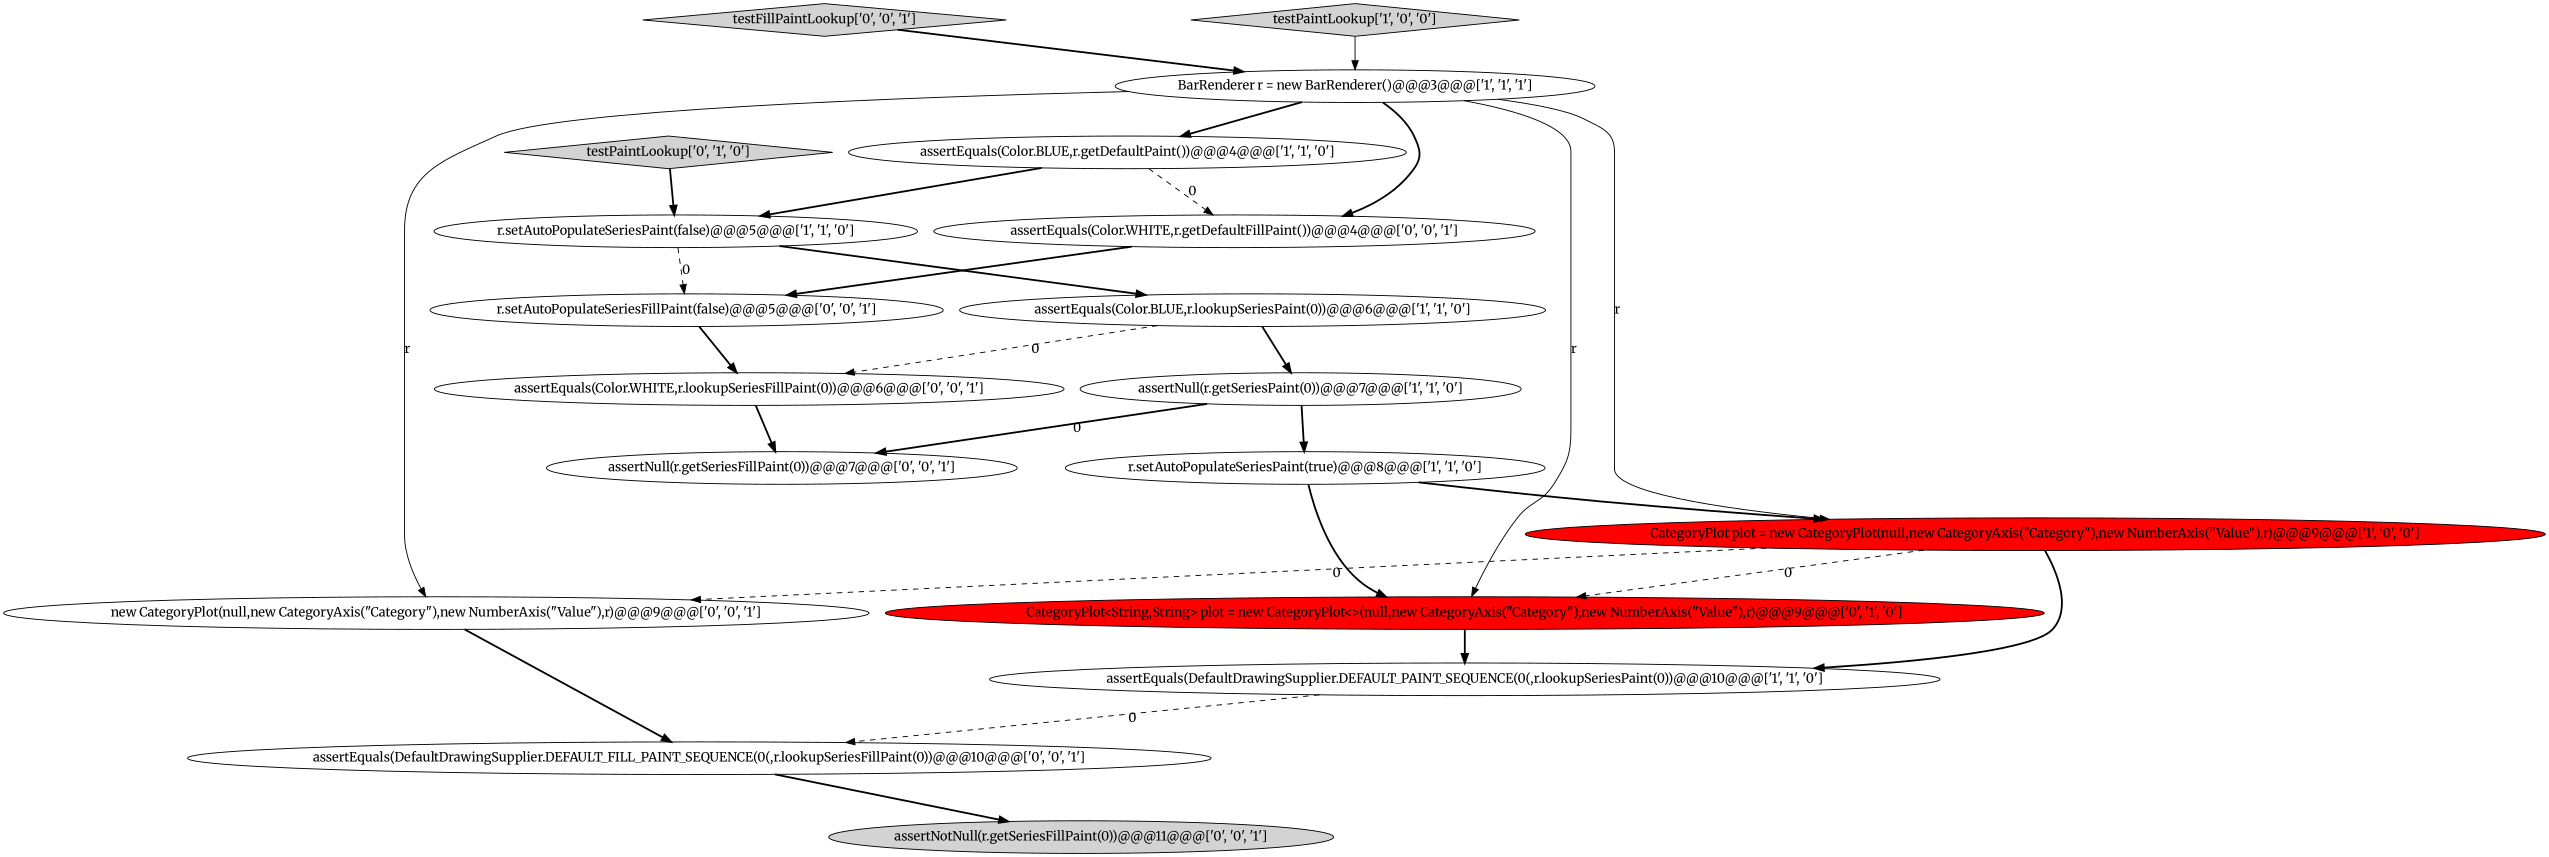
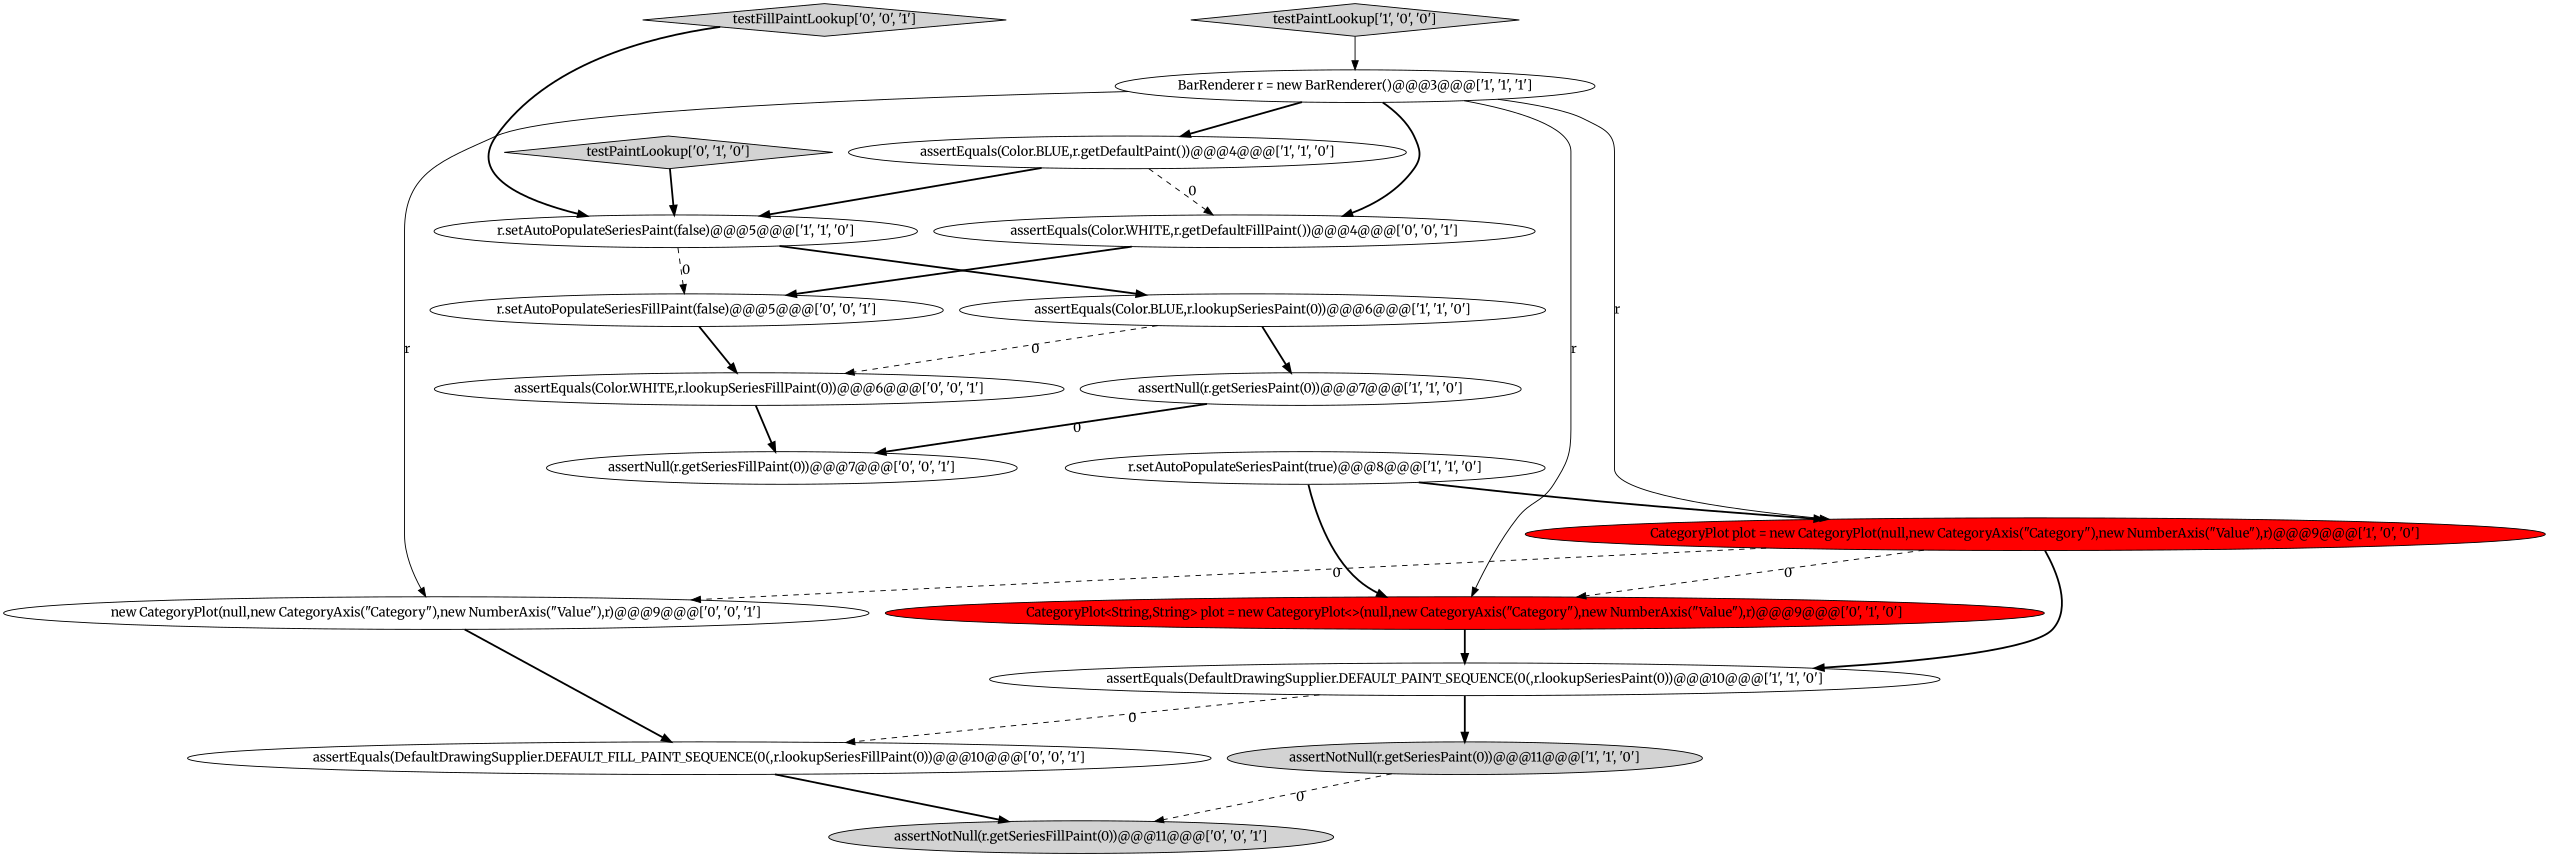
  digraph {
    fontname=Merriweather
    node [fillcolor=white fontname=Merriweather shape=ellipse style=filled]
    edge [fontname=Merriweather style=bold]
    n1 [label="new CategoryPlot(null,new CategoryAxis(\"Category\"),new NumberAxis(\"Value\"),r)@@@9@@@['0', '0', '1']"]
    n2 [label="assertEquals(DefaultDrawingSupplier.DEFAULT_FILL_PAINT_SEQUENCE(0(,r.lookupSeriesFillPaint(0))@@@10@@@['0', '0', '1']"]
    n3 [label="r.setAutoPopulateSeriesPaint(true)@@@8@@@['1', '1', '0']"]
    n4 [fillcolor=red label="CategoryPlot<String,String> plot = new CategoryPlot<>(null,new CategoryAxis(\"Category\"),new NumberAxis(\"Value\"),r)@@@9@@@['0', '1', '0']"]
    n5 [fillcolor=red label="CategoryPlot plot = new CategoryPlot(null,new CategoryAxis(\"Category\"),new NumberAxis(\"Value\"),r)@@@9@@@['1', '0', '0']"]
    n6 [label="assertEquals(DefaultDrawingSupplier.DEFAULT_PAINT_SEQUENCE(0(,r.lookupSeriesPaint(0))@@@10@@@['1', '1', '0']"]
+   n7 [fillcolor=lightgray label="assertNotNull(r.getSeriesPaint(0))@@@11@@@['1', '1', '0']"]
    n8 [fillcolor=lightgray label="assertNotNull(r.getSeriesFillPaint(0))@@@11@@@['0', '0', '1']"]
    n9 [label="assertEquals(Color.WHITE,r.lookupSeriesFillPaint(0))@@@6@@@['0', '0', '1']"]
    n10 [label="assertNull(r.getSeriesFillPaint(0))@@@7@@@['0', '0', '1']"]
    n11 [label="assertEquals(Color.WHITE,r.getDefaultFillPaint())@@@4@@@['0', '0', '1']"]
    n12 [label="r.setAutoPopulateSeriesFillPaint(false)@@@5@@@['0', '0', '1']"]
    n13 [label="assertEquals(Color.BLUE,r.lookupSeriesPaint(0))@@@6@@@['1', '1', '0']"]
    n14 [label="assertNull(r.getSeriesPaint(0))@@@7@@@['1', '1', '0']"]
    n15 [fillcolor=lightgray label="testPaintLookup['0', '1', '0']" shape=diamond]
    n16 [label="r.setAutoPopulateSeriesPaint(false)@@@5@@@['1', '1', '0']"]
    n17 [label="BarRenderer r = new BarRenderer()@@@3@@@['1', '1', '1']"]
    n18 [label="assertEquals(Color.BLUE,r.getDefaultPaint())@@@4@@@['1', '1', '0']"]
    n19 [fillcolor=lightgray label="testPaintLookup['1', '0', '0']" shape=diamond]
    n20 [fillcolor=lightgray label="testFillPaintLookup['0', '0', '1']" shape=diamond]
    n1 -> n2
    n2 -> n8
    n3 -> n4
    n3 -> n5
    n4 -> n6
    n5 -> n1 [label=0 style=dashed]
    n5 -> n4 [label=0 style=dashed]
    n5 -> n6
    n6 -> n2 [label=0 style=dashed]
+   n6 -> n7
+   n7 -> n8 [label=0 style=dashed]
    n9 -> n10
    n11 -> n12
    n12 -> n9
    n13 -> n9 [label=0 style=dashed]
    n13 -> n14
-   n14 -> n3
    n14 -> n10 [label=0]
    n15 -> n16
    n16 -> n12 [label=0 style=dashed]
    n16 -> n13
    n17 -> n1 [label=r style=solid]
    n17 -> n4 [label=r style=solid]
    n17 -> n5 [label=r style=solid]
    n17 -> n11
    n17 -> n18
    n18 -> n11 [label=0 style=dashed]
    n18 -> n16
    n19 -> n17 [style=solid]
-   n20 -> n17
+   n20 -> n16
  }
